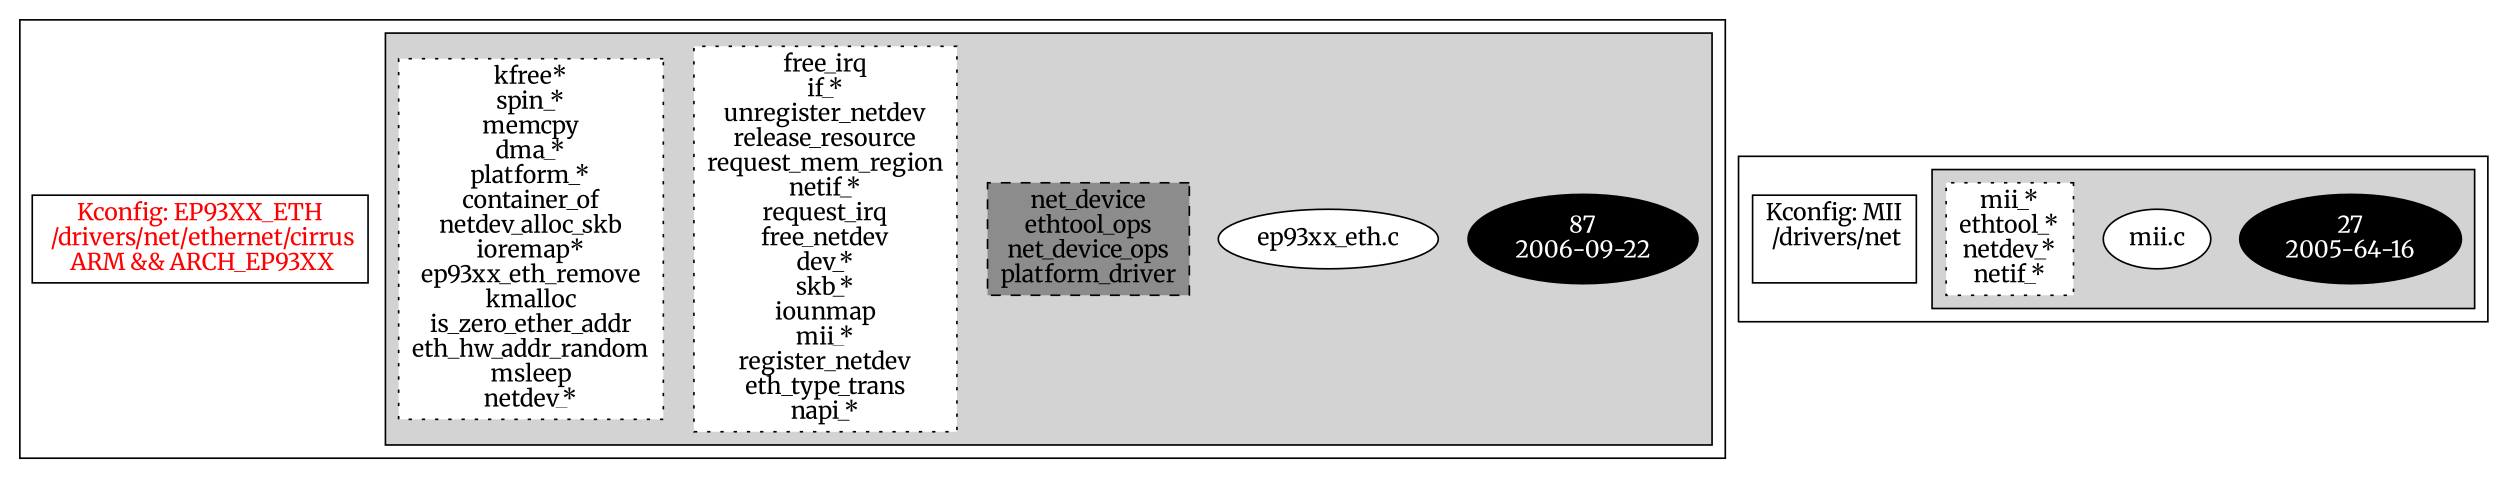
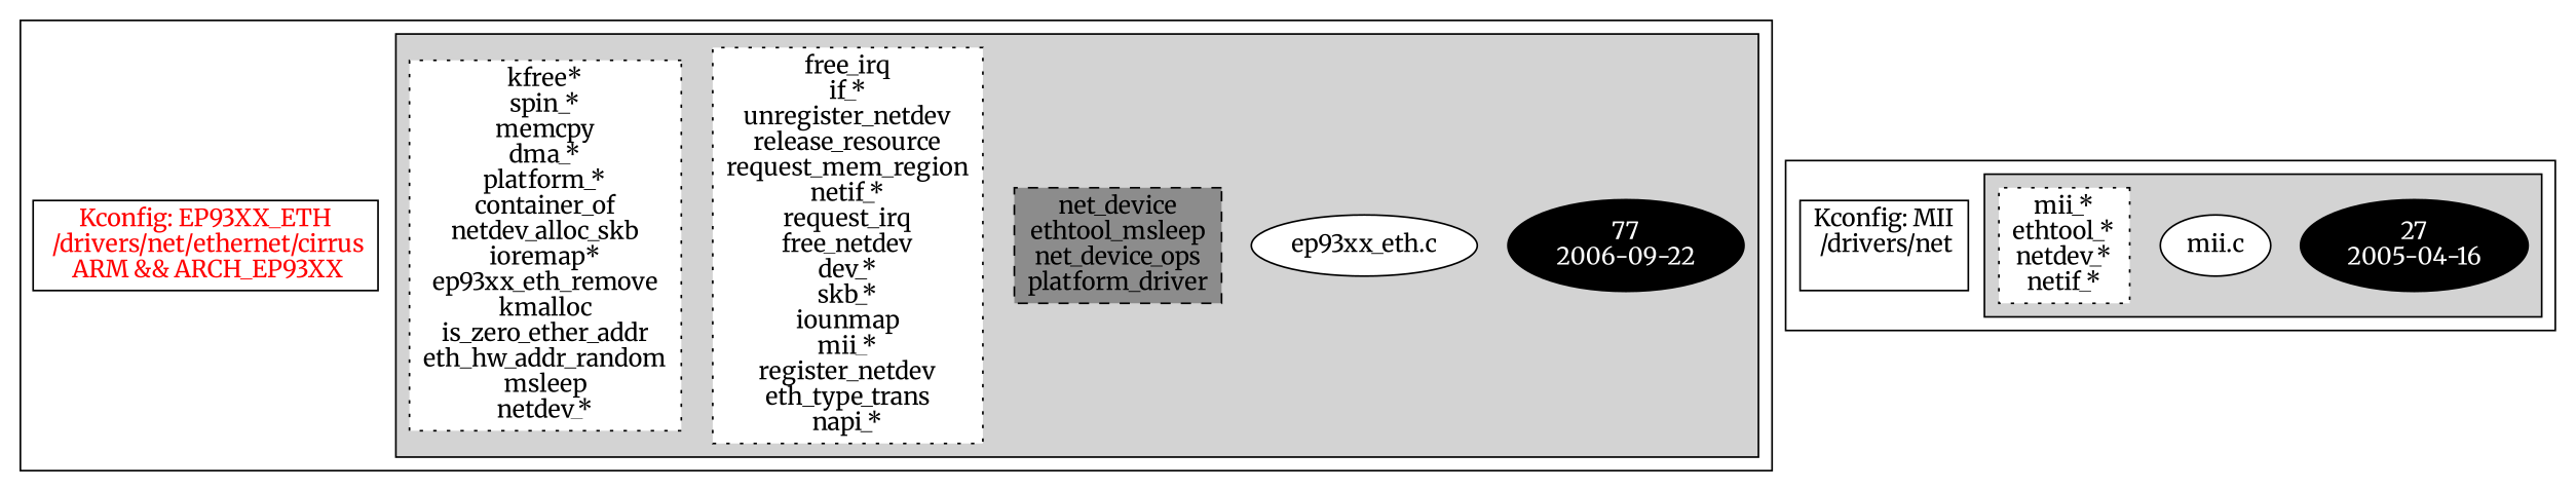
  digraph {
    ranksep=2
    splines=ortho
    fontname=Merriweather
    node [fillcolor=white fontcolor=black style=filled fontname=Merriweather shape=box]
-   n1 [fillcolor=black fontcolor=white label="87\n2006-09-22" shape=""]
+   n1 [fillcolor=black fontcolor=white label="77\n2006-09-22" shape=""]
    n2 [label="ep93xx_eth.c\n" shape=""]
-   n3 [fillcolor=grey55 label="net_device\nethtool_ops\nnet_device_ops\nplatform_driver\n" style="filled,dashed"]
+   n3 [fillcolor=grey55 label="net_device\nethtool_msleep\nnet_device_ops\nplatform_driver\n" style="filled,dashed"]
    n4 [label="free_irq\nif_*\nunregister_netdev\nrelease_resource\nrequest_mem_region\nnetif_*\nrequest_irq\nfree_netdev\ndev_*\nskb_*\niounmap\nmii_*\nregister_netdev\neth_type_trans\nnapi_*\n" style="filled,dotted"]
    n5 [label="kfree*\nspin_*\nmemcpy\ndma_*\nplatform_*\ncontainer_of\nnetdev_alloc_skb\nioremap*\nep93xx_eth_remove\nkmalloc\nis_zero_ether_addr\neth_hw_addr_random\nmsleep\nnetdev_*\n" style="filled,dotted"]
    n6 [fontcolor=red label="Kconfig: EP93XX_ETH\n /drivers/net/ethernet/cirrus\n  ARM && ARCH_EP93XX " fillcolor="" style=""]
-   n7 [fillcolor=black fontcolor=white label="27\n2005-64-16" shape=""]
+   n7 [fillcolor=black fontcolor=white label="27\n2005-04-16" shape=""]
    n8 [label="mii.c\n" shape=""]
    n9 [label="mii_*\nethtool_*\nnetdev_*\nnetif_*\n" style="filled,dotted"]
    n10 [label="Kconfig: MII\n /drivers/net\n " fillcolor="" fontcolor="" style=""]
    subgraph cluster_1 {
      n6
      subgraph cluster_2 {
        style=filled
        n1
        n2
        n3
        n4
        n5
      }
    }
    subgraph cluster_3 {
      n10
      subgraph cluster_4 {
        style=filled
        n7
        n8
        n9
      }
    }
  }
